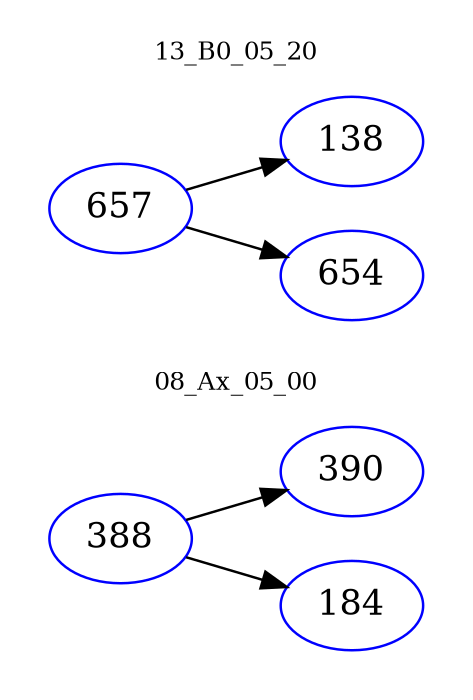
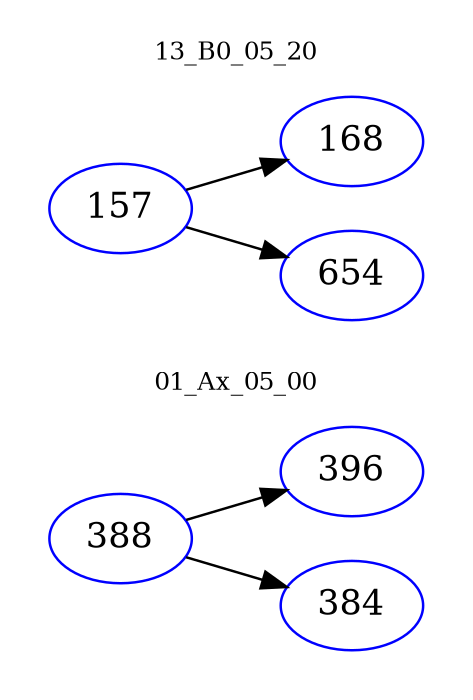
  digraph {
    rankdir=LR
    node [color=blue]
    edge [color=black]
    n1 [label=388]
-   n2 [label=184]
-   n3 [label=390]
-   n4 [label=657]
+   n2 [label=384]
+   n3 [label=396]
+   n4 [label=157]
    n5 [label=654]
-   n6 [label=138]
+   n6 [label=168]
    subgraph cluster_1 {
      color=white
      fontsize=10
-     label="08_Ax_05_00"
+     label="01_Ax_05_00"
      n1
      n2
      n3
    }
    subgraph cluster_2 {
      color=white
      fontsize=10
      label="13_B0_05_20"
      n4
      n5
      n6
    }
    n1 -> n2
    n1 -> n3
    n4 -> n5
    n4 -> n6
  }
